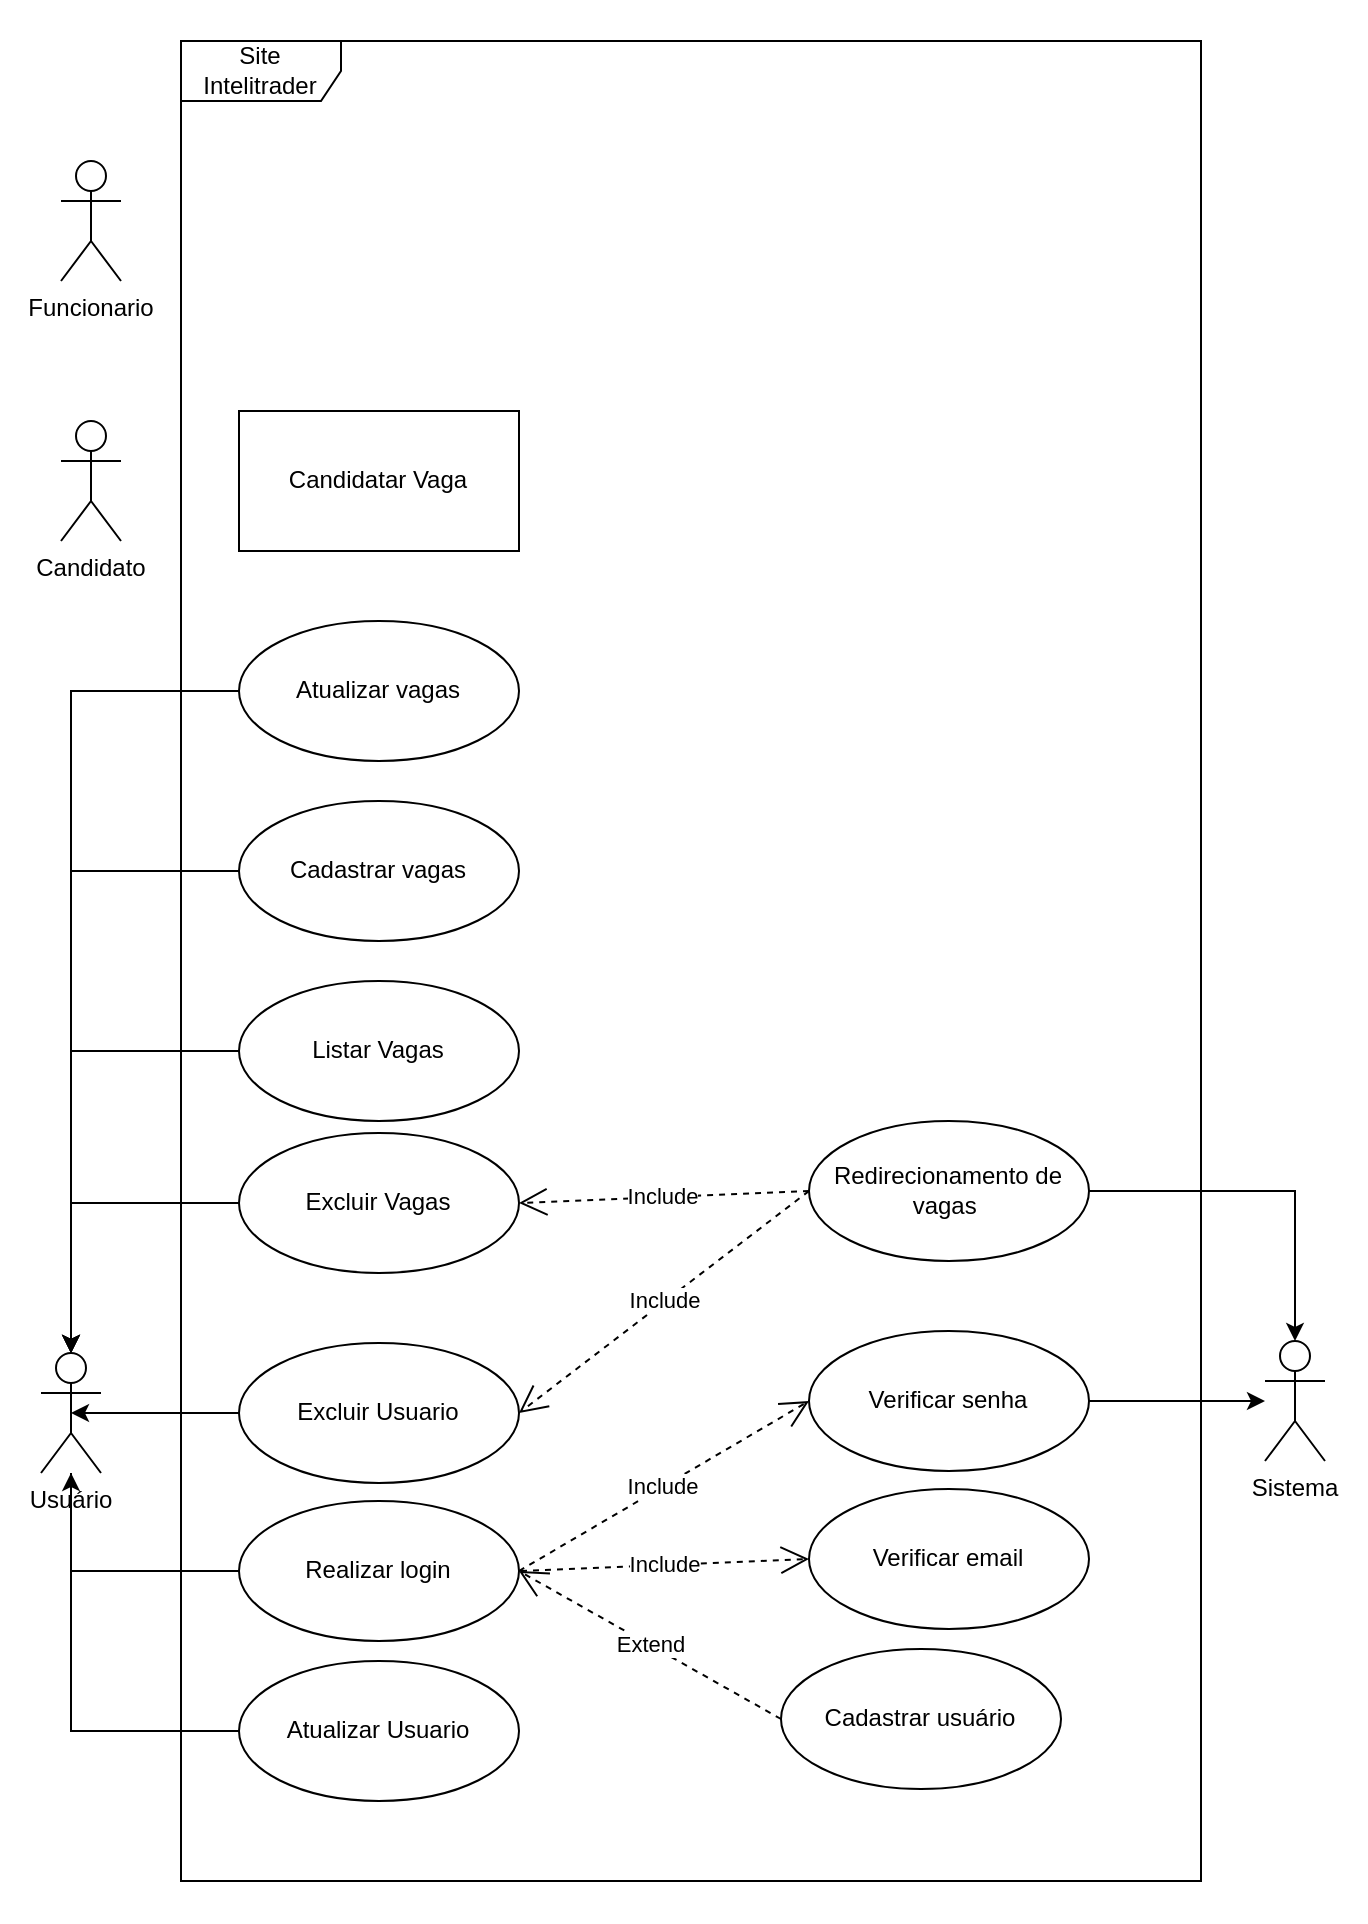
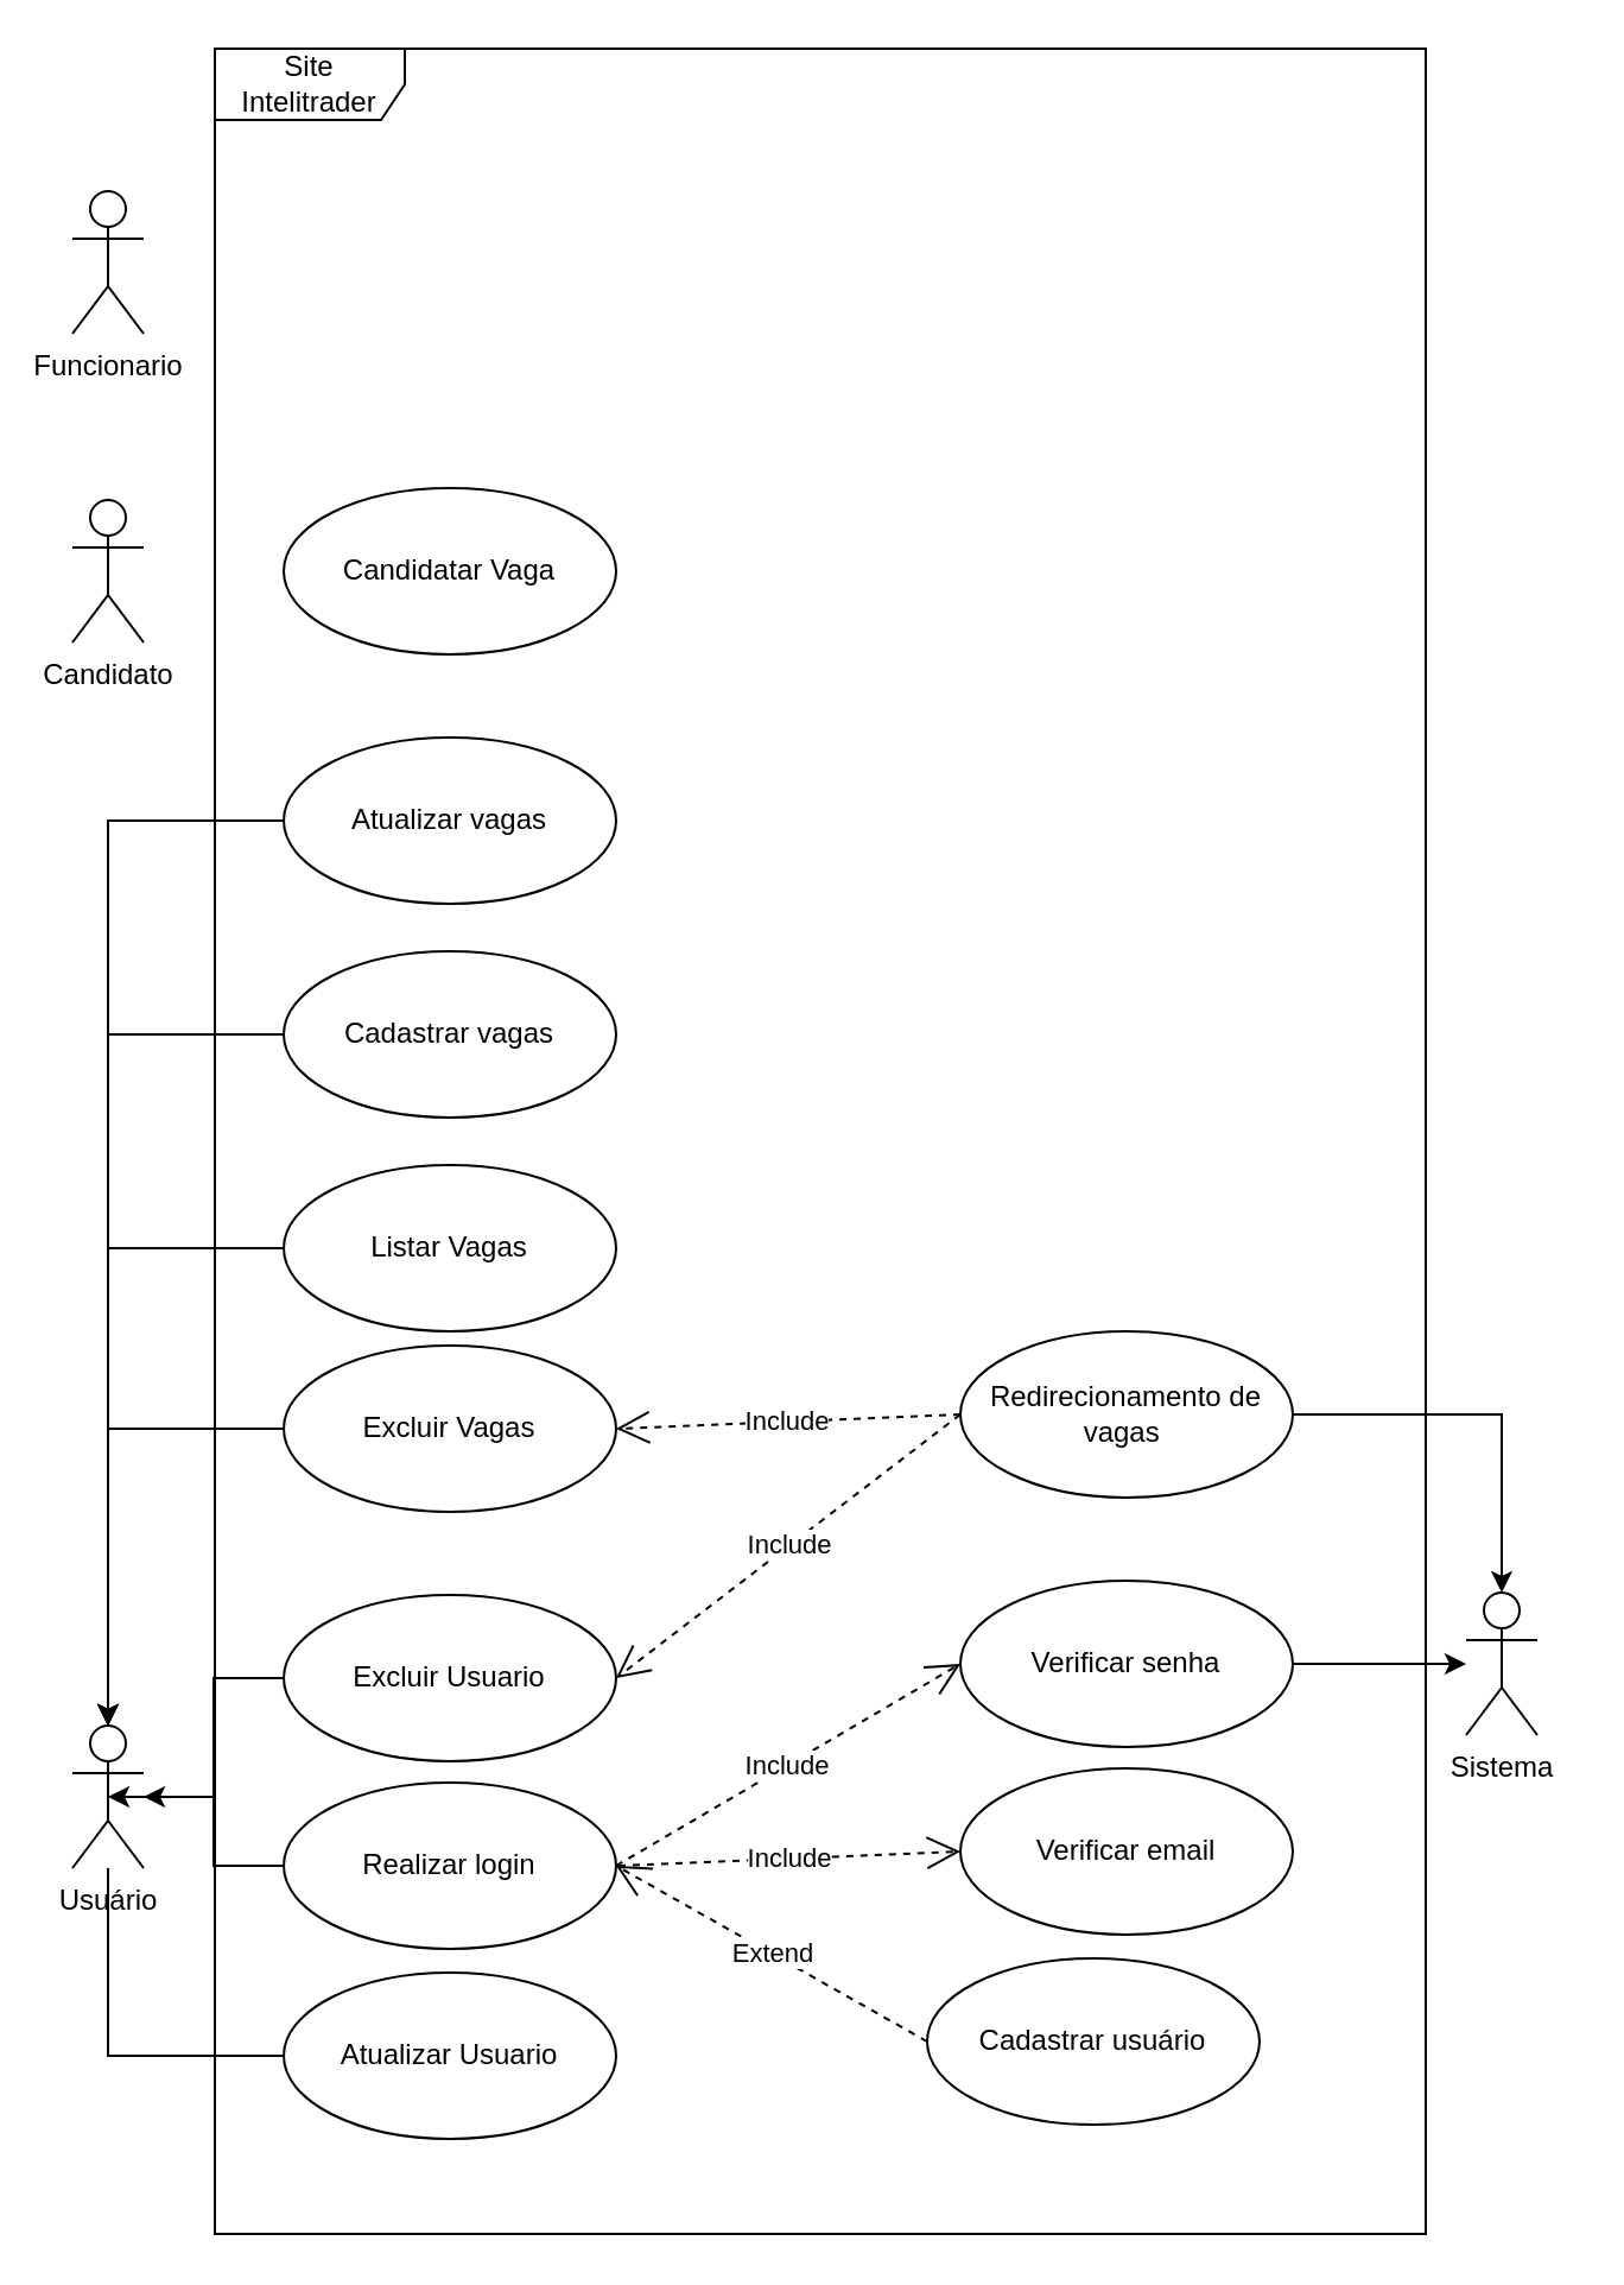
  <mxCell id="0" />
  <mxCell id="1" parent="0" />
- <mxCell id="2" value="Usuário" style="shape=umlActor;verticalLabelPosition=bottom;verticalAlign=top;html=1;" parent="1" vertex="1"><mxGeometry x="20" y="676" width="30" height="60" as="geometry" /></mxCell>
+ <mxCell id="2" value="Usuário" style="shape=umlActor;verticalLabelPosition=bottom;verticalAlign=top;html=1;" parent="1" vertex="1"><mxGeometry x="30" y="726" width="30" height="60" as="geometry" /></mxCell>
  <mxCell id="3" style="edgeStyle=orthogonalEdgeStyle;rounded=0;orthogonalLoop=1;jettySize=auto;html=1;" parent="1" source="4" target="2" edge="1"><mxGeometry relative="1" as="geometry" /></mxCell>
  <mxCell id="4" value="Realizar login" style="ellipse;whiteSpace=wrap;html=1;" parent="1" vertex="1"><mxGeometry x="119" y="750" width="140" height="70" as="geometry" /></mxCell>
  <mxCell id="5" style="edgeStyle=orthogonalEdgeStyle;rounded=0;orthogonalLoop=1;jettySize=auto;html=1;exitX=0;exitY=0.5;exitDx=0;exitDy=0;entryX=0.5;entryY=0.5;entryDx=0;entryDy=0;entryPerimeter=0;" parent="1" source="6" target="2" edge="1"><mxGeometry relative="1" as="geometry" /></mxCell>
  <mxCell id="6" value="Excluir Usuario" style="ellipse;whiteSpace=wrap;html=1;" parent="1" vertex="1"><mxGeometry x="119" y="671" width="140" height="70" as="geometry" /></mxCell>
- <mxCell id="7" value="Sistema" style="shape=umlActor;verticalLabelPosition=bottom;verticalAlign=top;html=1;" parent="1" vertex="1"><mxGeometry x="632" y="670" width="30" height="60" as="geometry" /></mxCell>
+ <mxCell id="7" value="Sistema" style="shape=umlActor;verticalLabelPosition=bottom;verticalAlign=top;html=1;" parent="1" vertex="1"><mxGeometry x="617" y="670" width="30" height="60" as="geometry" /></mxCell>
  <mxCell id="8" style="edgeStyle=orthogonalEdgeStyle;rounded=0;orthogonalLoop=1;jettySize=auto;html=1;exitX=0;exitY=0.5;exitDx=0;exitDy=0;" parent="1" source="9" target="2" edge="1"><mxGeometry relative="1" as="geometry" /></mxCell>
  <mxCell id="9" value="Excluir Vagas" style="ellipse;whiteSpace=wrap;html=1;" parent="1" vertex="1"><mxGeometry x="119" y="566" width="140" height="70" as="geometry" /></mxCell>
  <mxCell id="10" value="Include" style="endArrow=open;endSize=12;dashed=1;html=1;entryX=0;entryY=0.5;entryDx=0;entryDy=0;exitX=1;exitY=0.5;exitDx=0;exitDy=0;" parent="1" source="4" target="12" edge="1"><mxGeometry width="160" relative="1" as="geometry"><mxPoint x="379" y="756" as="sourcePoint" /><mxPoint x="459" y="756" as="targetPoint" /></mxGeometry></mxCell>
  <mxCell id="11" style="edgeStyle=orthogonalEdgeStyle;rounded=0;orthogonalLoop=1;jettySize=auto;html=1;exitX=1;exitY=0.5;exitDx=0;exitDy=0;" parent="1" source="12" target="7" edge="1"><mxGeometry relative="1" as="geometry" /></mxCell>
  <mxCell id="12" value="Verificar senha" style="ellipse;whiteSpace=wrap;html=1;" parent="1" vertex="1"><mxGeometry x="404" y="665" width="140" height="70" as="geometry" /></mxCell>
  <mxCell id="13" value="Cadastrar usuário" style="ellipse;whiteSpace=wrap;html=1;" parent="1" vertex="1"><mxGeometry x="390" y="824" width="140" height="70" as="geometry" /></mxCell>
  <mxCell id="14" value="Extend" style="endArrow=open;endSize=12;dashed=1;html=1;entryX=1;entryY=0.5;entryDx=0;entryDy=0;exitX=0;exitY=0.5;exitDx=0;exitDy=0;" parent="1" source="13" target="4" edge="1"><mxGeometry width="160" relative="1" as="geometry"><mxPoint x="369" y="826" as="sourcePoint" /><mxPoint x="519" y="536" as="targetPoint" /></mxGeometry></mxCell>
  <mxCell id="15" style="edgeStyle=orthogonalEdgeStyle;rounded=0;orthogonalLoop=1;jettySize=auto;html=1;exitX=0;exitY=0.5;exitDx=0;exitDy=0;" parent="1" source="16" target="2" edge="1"><mxGeometry relative="1" as="geometry" /></mxCell>
  <mxCell id="16" value="Listar Vagas" style="ellipse;whiteSpace=wrap;html=1;" parent="1" vertex="1"><mxGeometry x="119" y="490" width="140" height="70" as="geometry" /></mxCell>
  <mxCell id="17" style="edgeStyle=orthogonalEdgeStyle;rounded=0;orthogonalLoop=1;jettySize=auto;html=1;exitX=1;exitY=0.5;exitDx=0;exitDy=0;" parent="1" source="18" target="7" edge="1"><mxGeometry relative="1" as="geometry" /></mxCell>
  <mxCell id="18" value="Redirecionamento de vagas&amp;nbsp;" style="ellipse;whiteSpace=wrap;html=1;" parent="1" vertex="1"><mxGeometry x="404" y="560" width="140" height="70" as="geometry" /></mxCell>
  <mxCell id="19" value="Include" style="endArrow=open;endSize=12;dashed=1;html=1;entryX=1;entryY=0.5;entryDx=0;entryDy=0;exitX=0;exitY=0.5;exitDx=0;exitDy=0;" parent="1" source="18" target="6" edge="1"><mxGeometry width="160" relative="1" as="geometry"><mxPoint x="258.997" y="686.251" as="sourcePoint" /><mxPoint x="419.5" y="606" as="targetPoint" /></mxGeometry></mxCell>
  <mxCell id="20" style="edgeStyle=orthogonalEdgeStyle;rounded=0;orthogonalLoop=1;jettySize=auto;html=1;exitX=0;exitY=0.5;exitDx=0;exitDy=0;entryX=0.5;entryY=0;entryDx=0;entryDy=0;entryPerimeter=0;" parent="1" source="21" target="2" edge="1"><mxGeometry relative="1" as="geometry"><mxPoint x="109" y="376" as="sourcePoint" /><mxPoint x="-26" y="686" as="targetPoint" /></mxGeometry></mxCell>
  <mxCell id="21" value="Cadastrar vagas" style="ellipse;whiteSpace=wrap;html=1;" parent="1" vertex="1"><mxGeometry x="119" y="400" width="140" height="70" as="geometry" /></mxCell>
  <mxCell id="22" value="Include" style="endArrow=open;endSize=12;dashed=1;html=1;entryX=1;entryY=0.5;entryDx=0;entryDy=0;exitX=0;exitY=0.5;exitDx=0;exitDy=0;" parent="1" source="18" target="9" edge="1"><mxGeometry width="160" relative="1" as="geometry"><mxPoint x="409" y="611" as="sourcePoint" /><mxPoint x="248.497" y="691.251" as="targetPoint" /></mxGeometry></mxCell>
  <mxCell id="23" value="Atualizar vagas" style="ellipse;whiteSpace=wrap;html=1;" parent="1" vertex="1"><mxGeometry x="119" y="310" width="140" height="70" as="geometry" /></mxCell>
  <mxCell id="24" style="edgeStyle=orthogonalEdgeStyle;rounded=0;orthogonalLoop=1;jettySize=auto;html=1;exitX=0;exitY=0.5;exitDx=0;exitDy=0;entryX=0.5;entryY=0;entryDx=0;entryDy=0;entryPerimeter=0;" parent="1" source="23" target="2" edge="1"><mxGeometry relative="1" as="geometry"><mxPoint x="129" y="411" as="sourcePoint" /><mxPoint x="-26" y="686" as="targetPoint" /></mxGeometry></mxCell>
  <mxCell id="25" value="Site Intelitrader" style="shape=umlFrame;whiteSpace=wrap;html=1;width=80;height=30;" parent="1" vertex="1"><mxGeometry x="90" y="20" width="510" height="920" as="geometry" /></mxCell>
  <mxCell id="26" value="Verificar email" style="ellipse;whiteSpace=wrap;html=1;" parent="1" vertex="1"><mxGeometry x="404" y="744" width="140" height="70" as="geometry" /></mxCell>
  <mxCell id="27" value="Include" style="endArrow=open;endSize=12;dashed=1;html=1;entryX=0;entryY=0.5;entryDx=0;entryDy=0;" parent="1" target="26" edge="1"><mxGeometry width="160" relative="1" as="geometry"><mxPoint x="260" y="785" as="sourcePoint" /><mxPoint x="471" y="716" as="targetPoint" /></mxGeometry></mxCell>
  <mxCell id="28" value="Funcionario" style="shape=umlActor;verticalLabelPosition=bottom;verticalAlign=top;html=1;outlineConnect=0;" vertex="1" parent="1"><mxGeometry x="30" y="80" width="30" height="60" as="geometry" /></mxCell>
  <mxCell id="29" value="Candidato" style="shape=umlActor;verticalLabelPosition=bottom;verticalAlign=top;html=1;outlineConnect=0;" vertex="1" parent="1"><mxGeometry x="30" y="210" width="30" height="60" as="geometry" /></mxCell>
  <mxCell id="30" style="edgeStyle=orthogonalEdgeStyle;rounded=0;orthogonalLoop=1;jettySize=auto;html=1;endArrow=none;" edge="1" parent="1" source="31" target="2"><mxGeometry relative="1" as="geometry" /></mxCell>
  <mxCell id="31" value="Atualizar Usuario" style="ellipse;whiteSpace=wrap;html=1;" vertex="1" parent="1"><mxGeometry x="119" y="830" width="140" height="70" as="geometry" /></mxCell>
- <mxCell id="32" value="Candidatar Vaga" style="whiteSpace=wrap;html=1;rounded=0;" vertex="1" parent="1"><mxGeometry x="119" y="205" width="140" height="70" as="geometry" /></mxCell>
+ <mxCell id="32" value="Candidatar Vaga" style="ellipse;whiteSpace=wrap;html=1;" vertex="1" parent="1"><mxGeometry x="119" y="205" width="140" height="70" as="geometry" /></mxCell>
